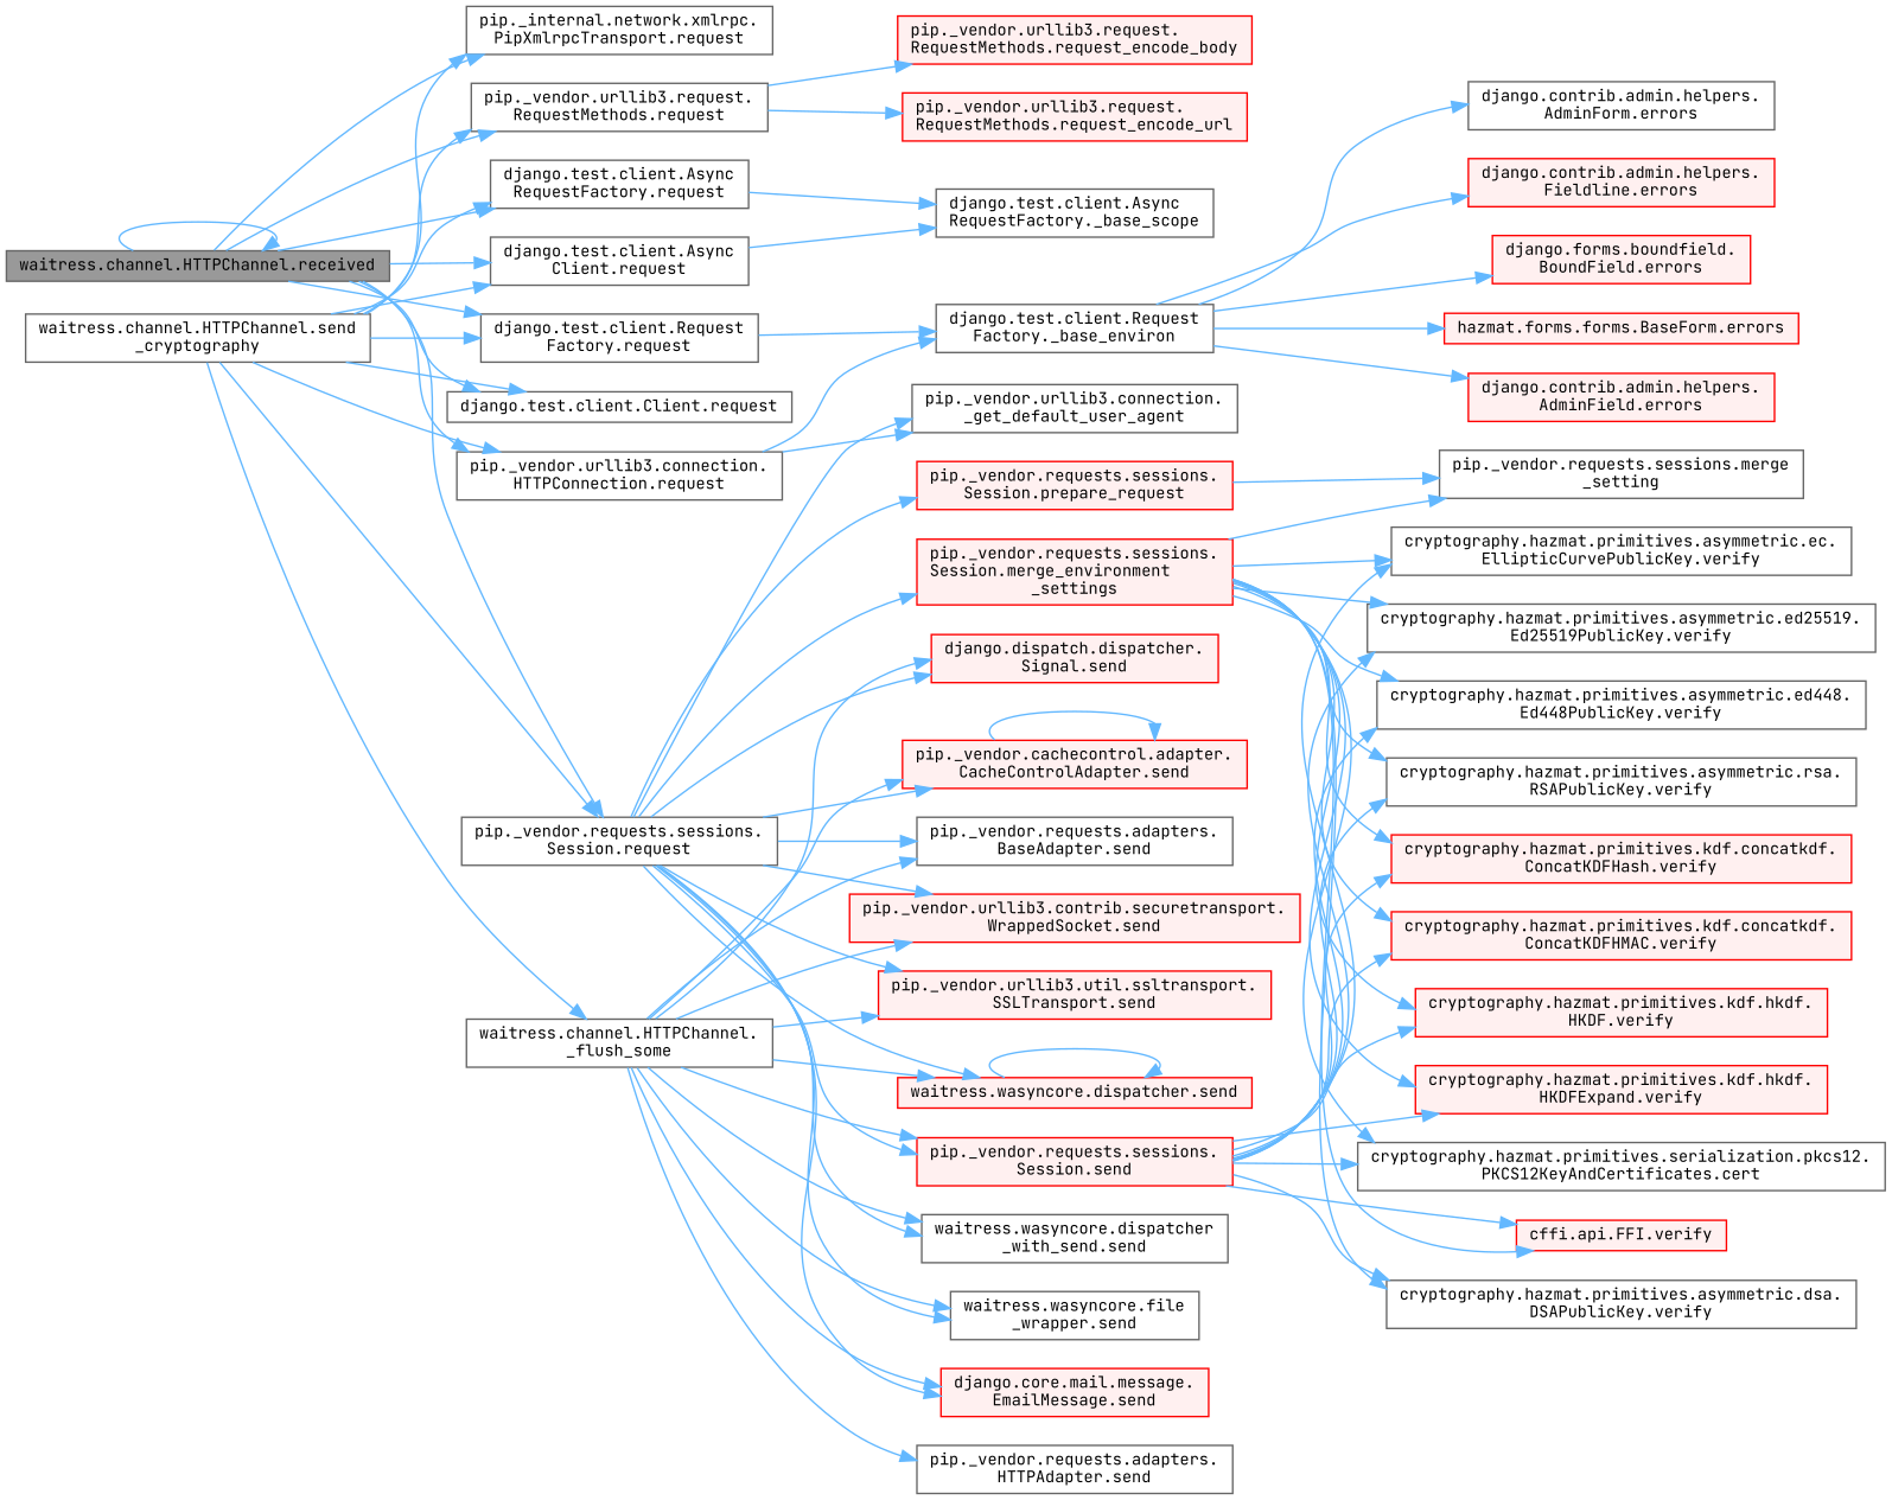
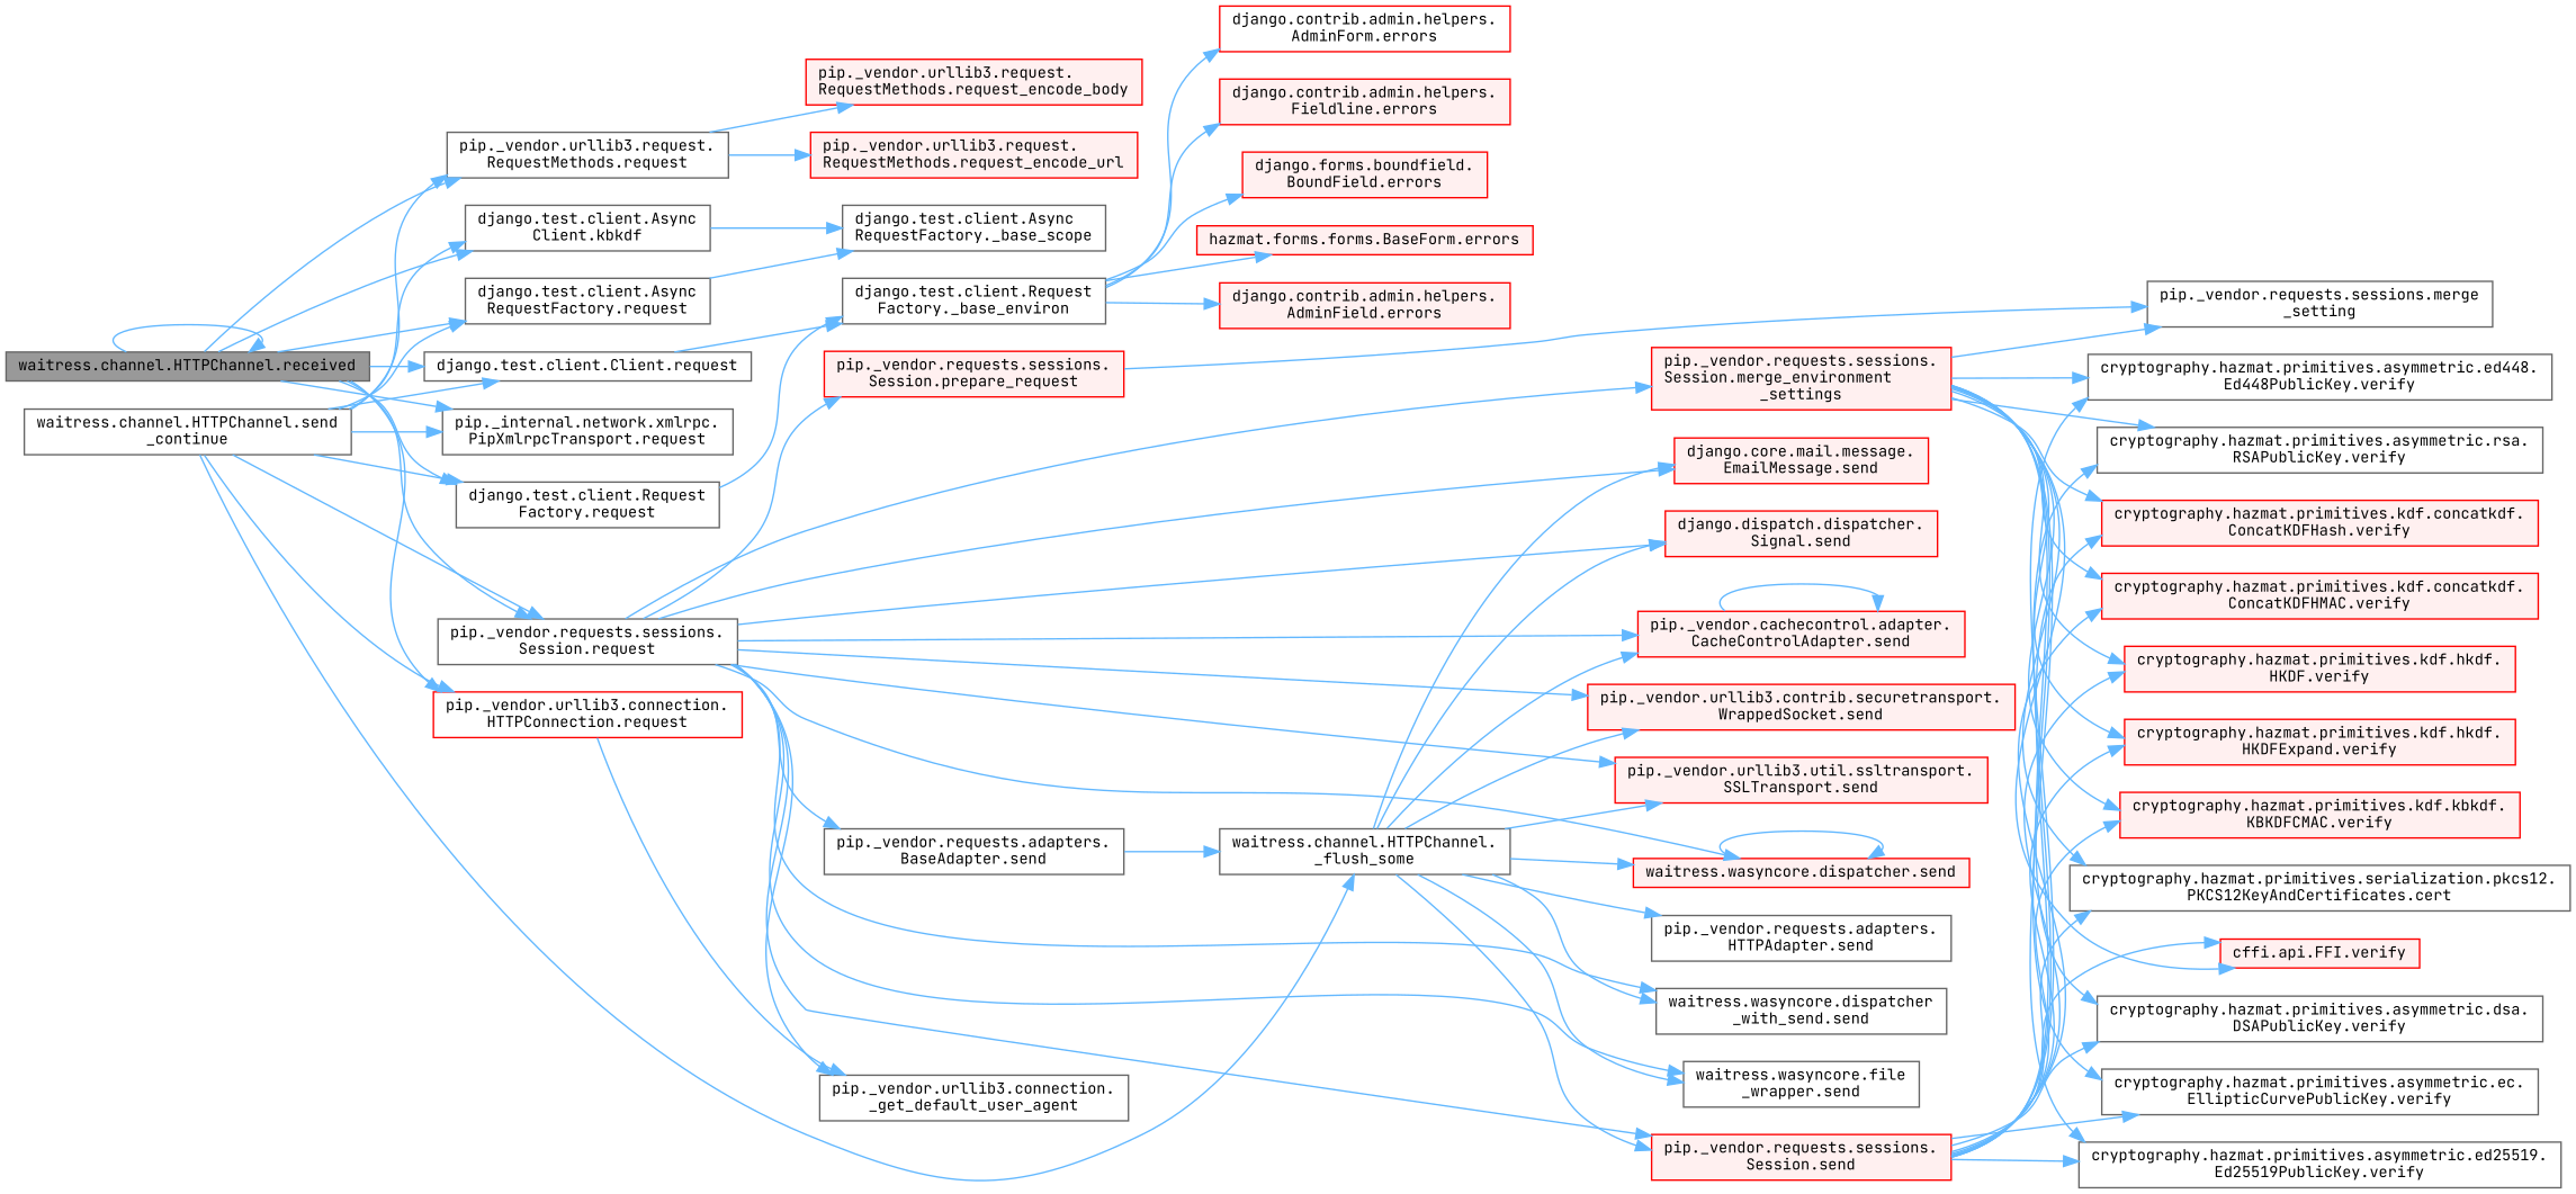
  digraph {
    fontname="JetBrains Mono"
    rankdir=LR
    node [color=grey40 fillcolor=white fontname="JetBrains Mono" fontsize=10 shape=box style=filled]
    edge [color=steelblue1 fontname="JetBrains Mono" fontsize=10 labelfontname=Helvetica labelfontsize=10 style=solid]
    n1 [color=gray40 fillcolor=grey60 fontcolor=black height=0.2 label="waitress.channel.HTTPChannel.received" width=0.4]
-   n2 [height=0.2 label="django.test.client.Async\lClient.request" width=0.4]
+   n2 [height=0.2 label="django.test.client.Async\lClient.kbkdf" width=0.4]
    n3 [height=0.2 label="django.test.client.Async\lRequestFactory.request" width=0.4]
    n4 [height=0.2 label="django.test.client.Client.request" width=0.4]
    n5 [height=0.2 label="django.test.client.Request\lFactory.request" width=0.4]
    n6 [height=0.2 label="pip._internal.network.xmlrpc.\lPipXmlrpcTransport.request" width=0.4]
    n7 [height=0.2 label="pip._vendor.requests.sessions.\lSession.request" width=0.4]
-   n8 [height=0.2 label="pip._vendor.urllib3.connection.\lHTTPConnection.request" width=0.4]
+   n8 [color=red height=0.2 label="pip._vendor.urllib3.connection.\lHTTPConnection.request" width=0.4]
    n9 [height=0.2 label="pip._vendor.urllib3.request.\lRequestMethods.request" width=0.4]
    n10 [height=0.2 label="django.test.client.Async\lRequestFactory._base_scope" width=0.4]
    n11 [height=0.2 label="django.test.client.Request\lFactory._base_environ" width=0.4]
    n12 [color=red fillcolor="#FFF0F0" height=0.2 label="pip._vendor.requests.sessions.\lSession.merge_environment\l_settings" width=0.4]
    n13 [color=red fillcolor="#FFF0F0" height=0.2 label="pip._vendor.requests.sessions.\lSession.prepare_request" width=0.4]
    n14 [color=red fillcolor="#FFF0F0" height=0.2 label="django.core.mail.message.\lEmailMessage.send" width=0.4]
    n15 [color=red fillcolor="#FFF0F0" height=0.2 label="django.dispatch.dispatcher.\lSignal.send" width=0.4]
    n16 [color=red fillcolor="#FFF0F0" height=0.2 label="pip._vendor.cachecontrol.adapter.\lCacheControlAdapter.send" width=0.4]
    n17 [height=0.2 label="pip._vendor.requests.adapters.\lBaseAdapter.send" width=0.4]
    n18 [color=red fillcolor="#FFF0F0" height=0.2 label="pip._vendor.requests.sessions.\lSession.send" width=0.4]
    n19 [color=red fillcolor="#FFF0F0" height=0.2 label="pip._vendor.urllib3.contrib.securetransport.\lWrappedSocket.send" width=0.4]
    n20 [color=red fillcolor="#FFF0F0" height=0.2 label="pip._vendor.urllib3.util.ssltransport.\lSSLTransport.send" width=0.4]
    n21 [color=red fillcolor="#FFF0F0" height=0.2 label="waitress.wasyncore.dispatcher.send" width=0.4]
    n22 [height=0.2 label="waitress.wasyncore.dispatcher\l_with_send.send" width=0.4]
    n23 [height=0.2 label="waitress.wasyncore.file\l_wrapper.send" width=0.4]
    n24 [height=0.2 label="pip._vendor.urllib3.connection.\l_get_default_user_agent" width=0.4]
    n25 [color=red fillcolor="#FFF0F0" height=0.2 label="pip._vendor.urllib3.request.\lRequestMethods.request_encode_body" width=0.4]
    n26 [color=red fillcolor="#FFF0F0" height=0.2 label="pip._vendor.urllib3.request.\lRequestMethods.request_encode_url" width=0.4]
-   n27 [height=0.2 label="waitress.channel.HTTPChannel.send\l_cryptography" width=0.4]
+   n27 [height=0.2 label="waitress.channel.HTTPChannel.send\l_continue" width=0.4]
    n28 [height=0.2 label="waitress.channel.HTTPChannel.\l_flush_some" width=0.4]
    n29 [color=red fillcolor="#FFF0F0" height=0.2 label="django.contrib.admin.helpers.\lAdminField.errors" width=0.4]
-   n30 [height=0.2 label="django.contrib.admin.helpers.\lAdminForm.errors" width=0.4]
+   n30 [color=red height=0.2 label="django.contrib.admin.helpers.\lAdminForm.errors" width=0.4]
    n31 [color=red fillcolor="#FFF0F0" height=0.2 label="django.contrib.admin.helpers.\lFieldline.errors" width=0.4]
    n32 [color=red fillcolor="#FFF0F0" height=0.2 label="django.forms.boundfield.\lBoundField.errors" width=0.4]
    n33 [color=red fillcolor="#FFF0F0" height=0.2 label="hazmat.forms.forms.BaseForm.errors" width=0.4]
    n34 [height=0.2 label="cryptography.hazmat.primitives.serialization.pkcs12.\lPKCS12KeyAndCertificates.cert" width=0.4]
    n35 [height=0.2 label="pip._vendor.requests.sessions.merge\l_setting" width=0.4]
    n36 [color=red fillcolor="#FFF0F0" height=0.2 label="cffi.api.FFI.verify" width=0.4]
    n37 [height=0.2 label="cryptography.hazmat.primitives.asymmetric.dsa.\lDSAPublicKey.verify" width=0.4]
    n38 [height=0.2 label="cryptography.hazmat.primitives.asymmetric.ec.\lEllipticCurvePublicKey.verify" width=0.4]
    n39 [height=0.2 label="cryptography.hazmat.primitives.asymmetric.ed25519.\lEd25519PublicKey.verify" width=0.4]
    n40 [height=0.2 label="cryptography.hazmat.primitives.asymmetric.ed448.\lEd448PublicKey.verify" width=0.4]
    n41 [height=0.2 label="cryptography.hazmat.primitives.asymmetric.rsa.\lRSAPublicKey.verify" width=0.4]
    n42 [color=red fillcolor="#FFF0F0" height=0.2 label="cryptography.hazmat.primitives.kdf.concatkdf.\lConcatKDFHash.verify" width=0.4]
    n43 [color=red fillcolor="#FFF0F0" height=0.2 label="cryptography.hazmat.primitives.kdf.concatkdf.\lConcatKDFHMAC.verify" width=0.4]
    n44 [color=red fillcolor="#FFF0F0" height=0.2 label="cryptography.hazmat.primitives.kdf.hkdf.\lHKDF.verify" width=0.4]
    n45 [color=red fillcolor="#FFF0F0" height=0.2 label="cryptography.hazmat.primitives.kdf.hkdf.\lHKDFExpand.verify" width=0.4]
+   n46 [color=red fillcolor="#FFF0F0" height=0.2 label="cryptography.hazmat.primitives.kdf.kbkdf.\lKBKDFCMAC.verify" width=0.4]
    n47 [height=0.2 label="pip._vendor.requests.adapters.\lHTTPAdapter.send" width=0.4]
    n1 -> n1
    n1 -> n2
    n1 -> n3
    n1 -> n4
    n1 -> n5
    n1 -> n6
    n1 -> n7
    n1 -> n8
    n1 -> n9
    n2 -> n10
    n3 -> n10
-   n8 -> n11
+   n4 -> n11
    n5 -> n11
    n7 -> n12
    n7 -> n13
    n7 -> n14
    n7 -> n15
    n7 -> n16
    n7 -> n17
    n7 -> n18
    n7 -> n19
    n7 -> n20
    n7 -> n21
    n7 -> n22
    n7 -> n23
    n7 -> n24
    n8 -> n24
    n9 -> n25
    n9 -> n26
    n11 -> n29
    n11 -> n30
    n11 -> n31
    n11 -> n32
    n11 -> n33
    n12 -> n34
    n12 -> n35
    n12 -> n36
    n12 -> n37
    n12 -> n38
    n12 -> n39
    n12 -> n40
    n12 -> n41
    n12 -> n42
    n12 -> n43
    n12 -> n44
    n12 -> n45
+   n12 -> n46
    n13 -> n35
    n16 -> n16
    n18 -> n34
    n18 -> n36
    n18 -> n37
    n18 -> n38
    n18 -> n39
    n18 -> n40
    n18 -> n41
    n18 -> n42
    n18 -> n43
    n18 -> n44
    n18 -> n45
+   n18 -> n46
    n21 -> n21
    n27 -> n2
    n27 -> n3
    n27 -> n4
    n27 -> n5
    n27 -> n6
    n27 -> n7
    n27 -> n8
    n27 -> n9
    n27 -> n28
    n28 -> n14
    n28 -> n15
    n28 -> n16
-   n28 -> n17
+   n17 -> n28
    n28 -> n18
    n28 -> n19
    n28 -> n20
    n28 -> n21
    n28 -> n22
    n28 -> n23
    n28 -> n47
  }
